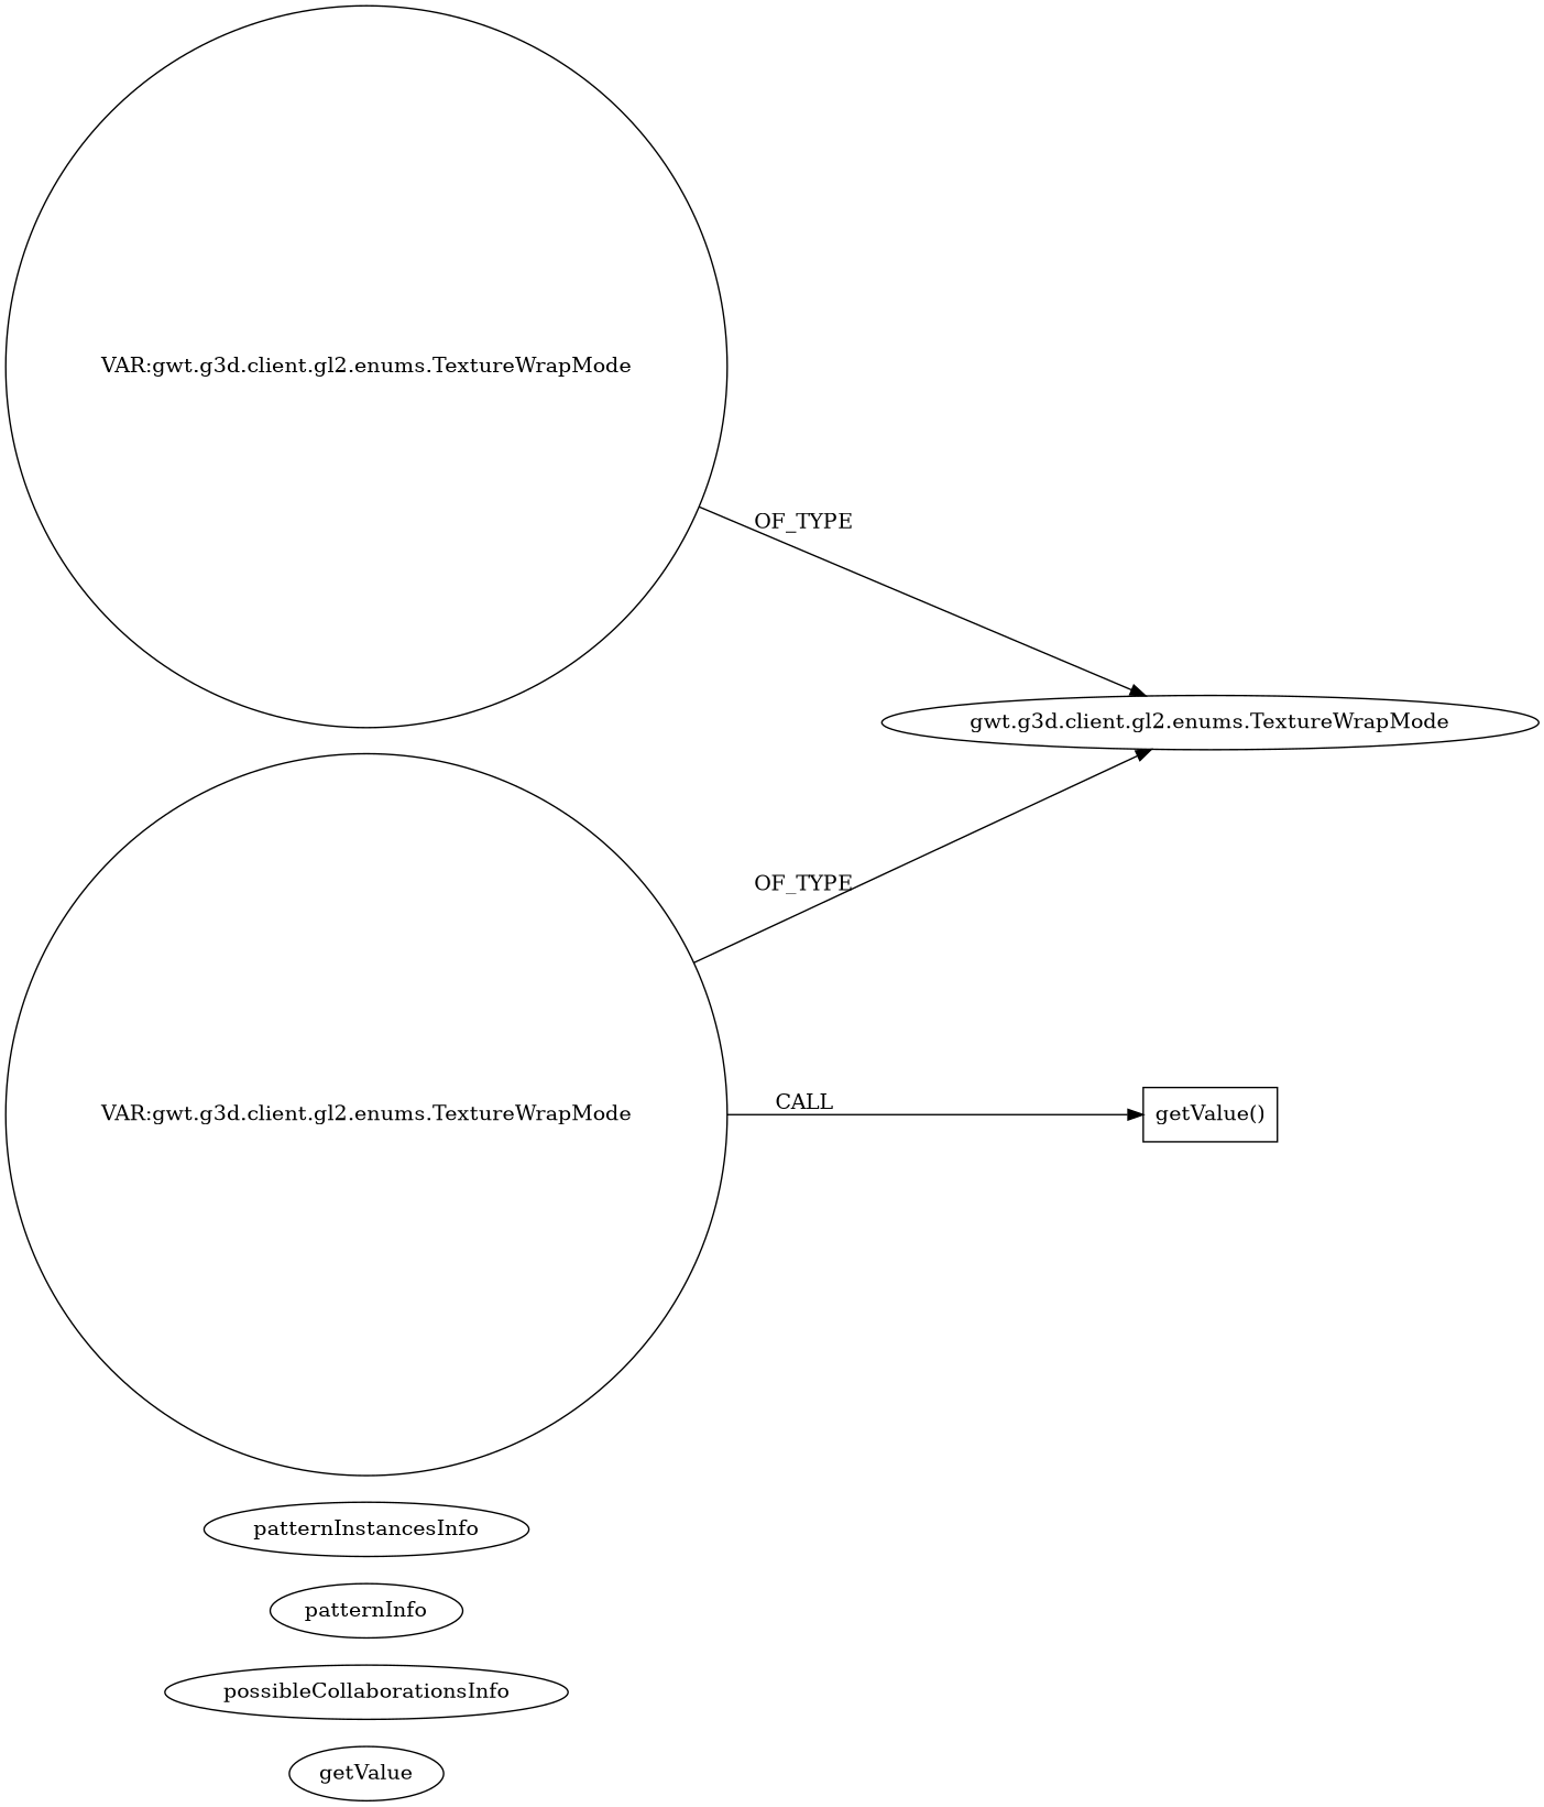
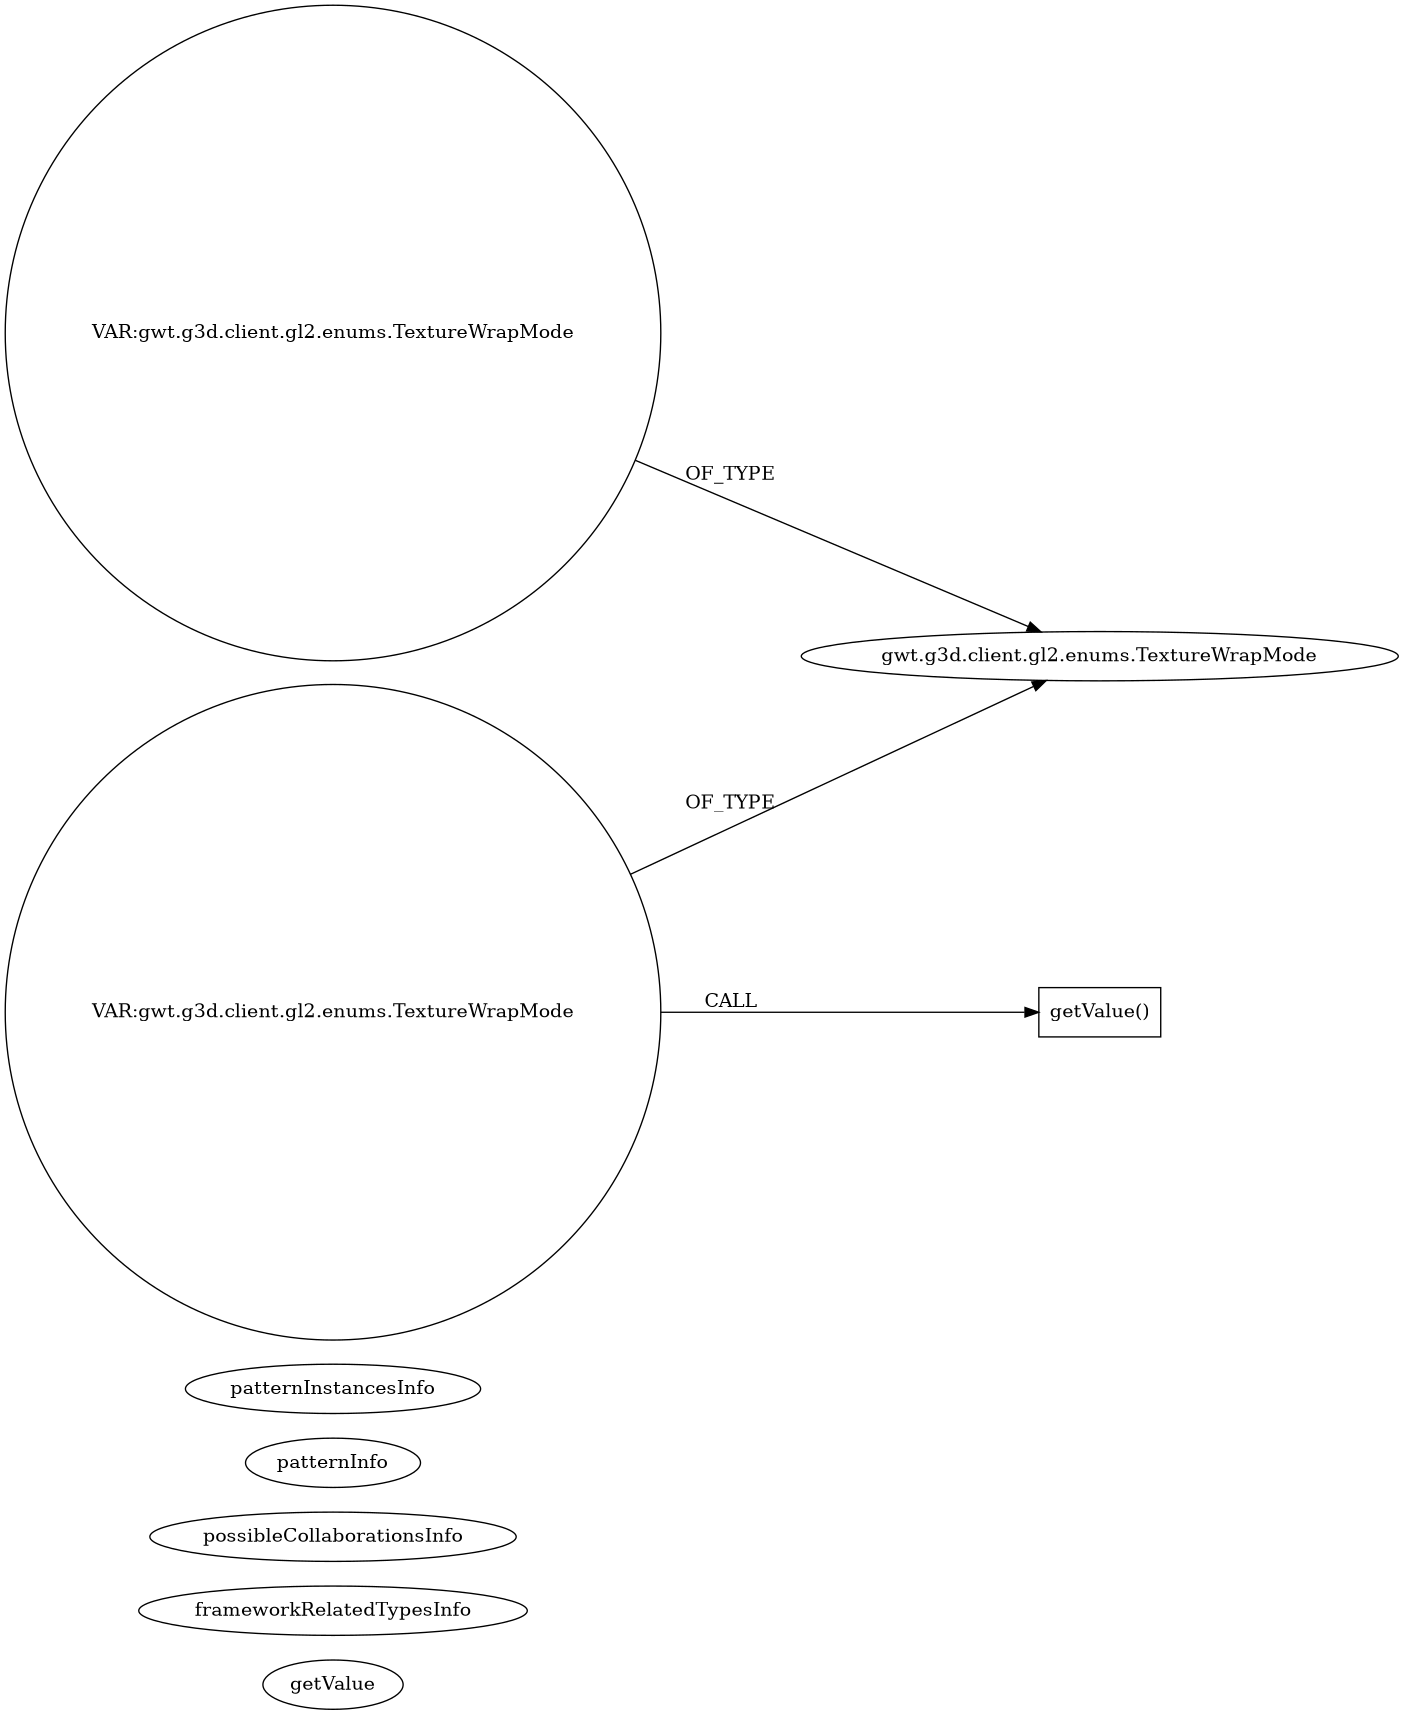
  digraph {
    rankdir=LR
    n1 [category=pattern graphId=1849 isAnonymous=false label=getValue possibleRelation=false]
+   frameworkRelatedTypesInfo
    possibleCollaborationsInfo
    patternInfo [frequency=3.0 patternRootClient=null]
    patternInstancesInfo [0="pkamenarsky-ocean~/pkamenarsky-ocean/ocean-master/src/com/eleven/client/gl/GL_hl.java~void loadTexture(gwt.g3d.client.gl2.GL2,gwt.g3d.resources.client.ExternalTexture2DResource,gwt.g3d.client.shader.AbstractShader,gwt.g3d.client.gl2.enums.TextureUnit,java.lang.String)~4316" 1="pkamenarsky-ocean~/pkamenarsky-ocean/ocean-master/src/com/eleven/client/gl/GL_hl.java~GL_hl~4312" 2="pkamenarsky-ocean~/pkamenarsky-ocean/ocean-master/src/com/eleven/client/gl/GL_hl.java~void loadSkybox2(gwt.g3d.client.gl2.GL2,com.eleven.client.gl.WaterShader)~4315"]
    n6 [isFrameworkType=false label="gwt.g3d.client.gl2.enums.TextureWrapMode" vertexType=FRAMEWORK_CLASS_TYPE]
    n7 [isFrameworkType=false label="VAR:gwt.g3d.client.gl2.enums.TextureWrapMode" shape=circle vertexType=VARIABLE_EXPRESION]
    n8 [isFrameworkType=false label="VAR:gwt.g3d.client.gl2.enums.TextureWrapMode" shape=circle vertexType=VARIABLE_EXPRESION]
    n9 [isFrameworkType=false label="getValue()" shape=box vertexType=INSIDE_CALL]
    n7 -> n6 [label=OF_TYPE]
    n8 -> n6 [label=OF_TYPE]
    n8 -> n9 [label=CALL]
  }
